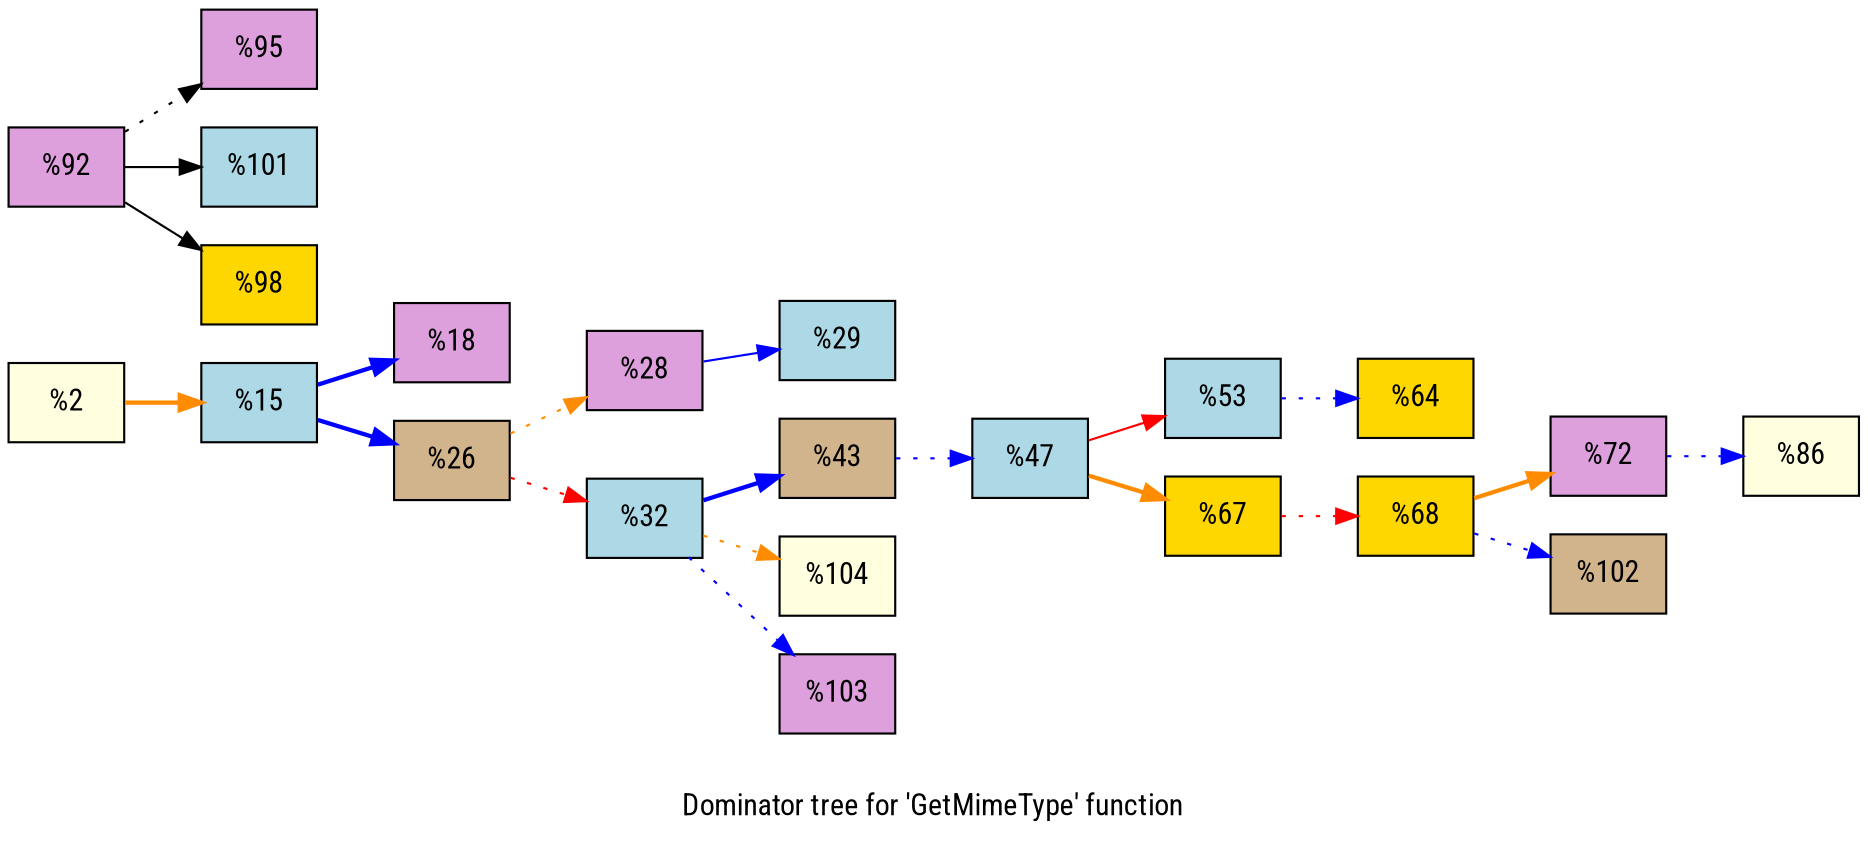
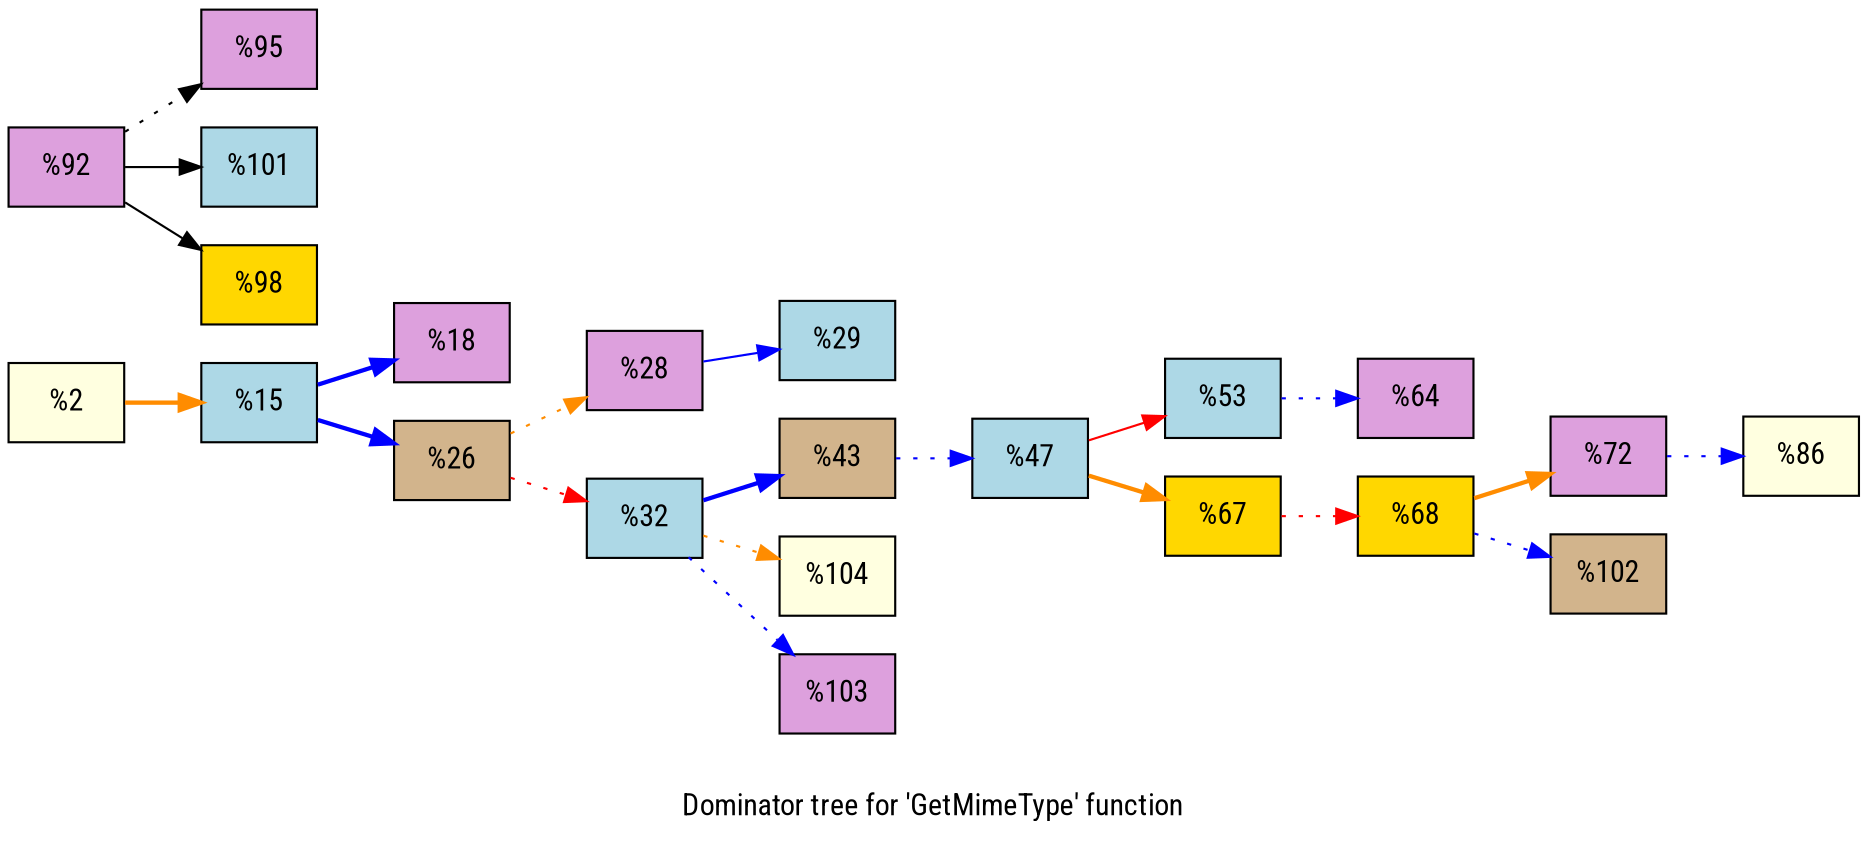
  digraph {
    fontname="Roboto Condensed"
    label="Dominator tree for 'GetMimeType' function"
    rankdir=LR
    node [fillcolor=plum fontname="Roboto Condensed" shape=record style=filled]
    edge [color=blue fontname="Roboto Condensed" style=dotted]
    n1 [fillcolor=lightyellow label="{%2}"]
    n2 [fillcolor=lightblue label="{%15}"]
    n3 [label="{%18}"]
    n4 [fillcolor=tan label="{%26}"]
    n5 [label="{%28}"]
    n6 [fillcolor=lightblue label="{%32}"]
    n7 [fillcolor=lightblue label="{%29}"]
    n8 [fillcolor=tan label="{%43}"]
    n9 [fillcolor=lightyellow label="{%104}"]
    n10 [label="{%103}"]
    n11 [fillcolor=lightblue label="{%47}"]
    n12 [fillcolor=lightblue label="{%53}"]
    n13 [fillcolor=gold label="{%67}"]
-   n14 [fillcolor=gold label="{%64}"]
+   n14 [label="{%64}"]
    n15 [fillcolor=gold label="{%68}"]
    n16 [label="{%72}"]
    n17 [fillcolor=tan label="{%102}"]
    n18 [fillcolor=lightyellow label="{%86}"]
    n19 [label="{%92}"]
    n20 [label="{%95}"]
    n21 [fillcolor=lightblue label="{%101}"]
    n22 [fillcolor=gold label="{%98}"]
    n1 -> n2 [color=darkorange style=bold]
    n2 -> n3 [style=bold]
    n2 -> n4 [style=bold]
    n4 -> n5 [color=darkorange]
    n4 -> n6 [color=red]
    n5 -> n7 [style=solid]
    n6 -> n8 [style=bold]
    n6 -> n9 [color=darkorange]
    n6 -> n10
    n8 -> n11
    n11 -> n12 [color=red style=solid]
    n11 -> n13 [color=darkorange style=bold]
    n12 -> n14
    n13 -> n15 [color=red]
    n15 -> n16 [color=darkorange style=bold]
    n15 -> n17
    n16 -> n18
    n19 -> n20 [color=black]
    n19 -> n21 [color=black style=solid]
    n19 -> n22 [color=black style=solid]
  }
